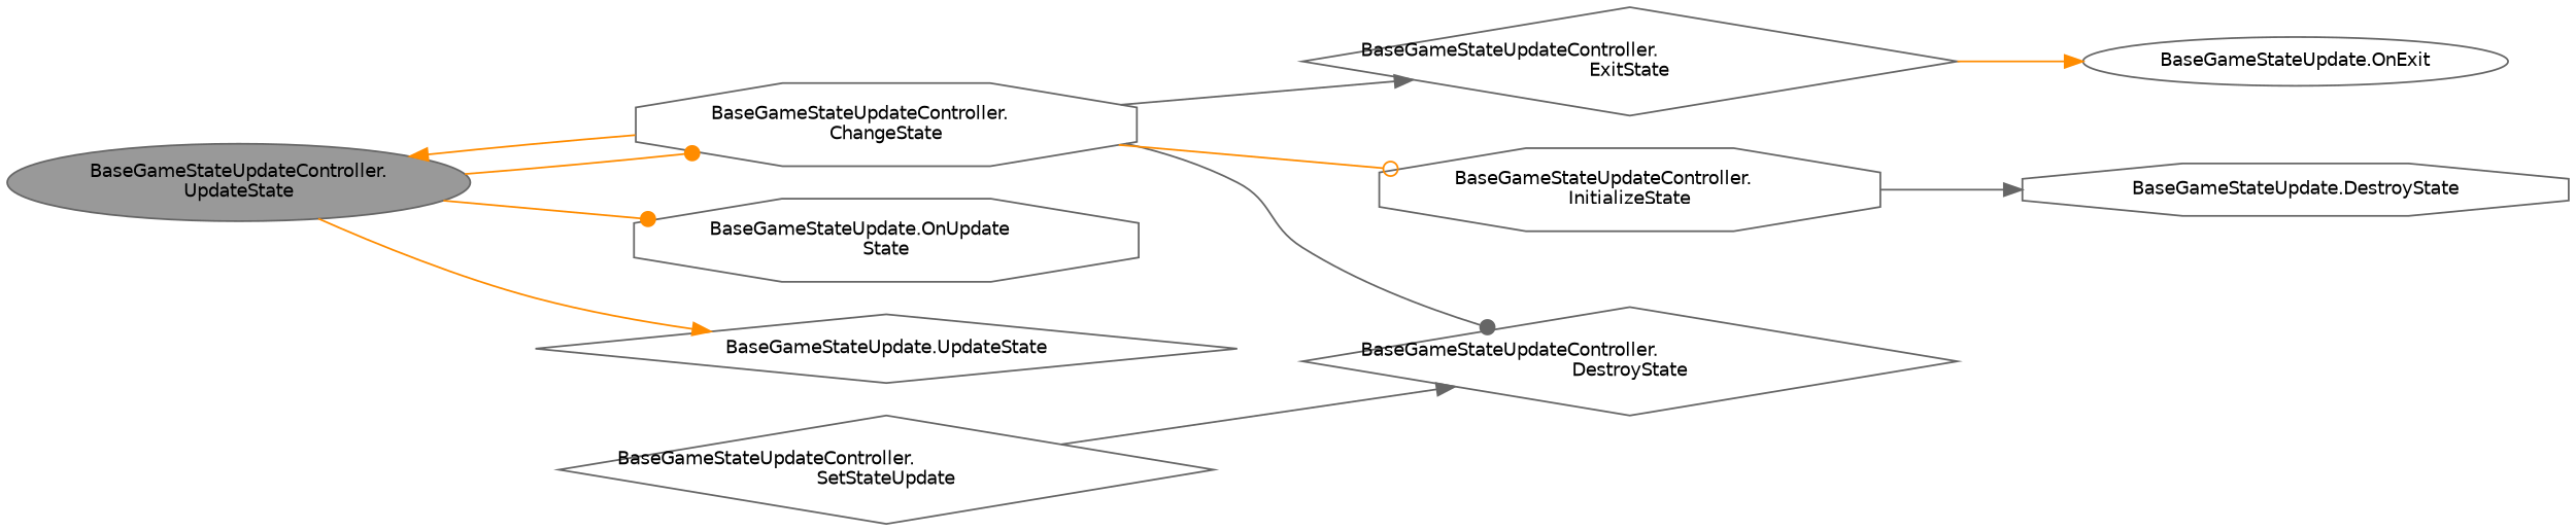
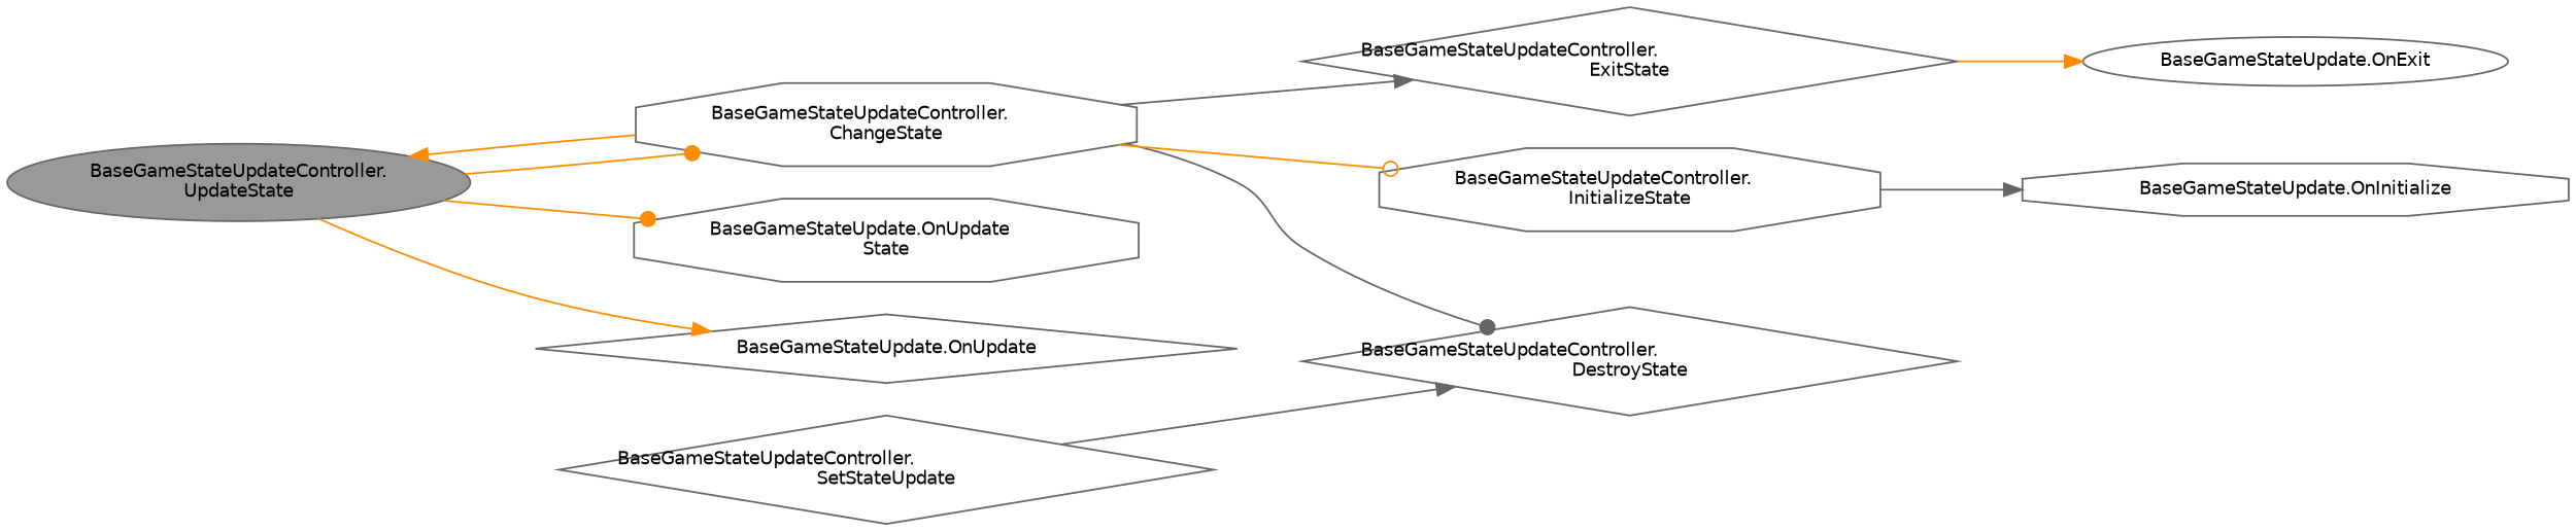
  digraph {
    rankdir=LR
    node [color=grey40 fillcolor=white fontname=Helvetica fontsize=10 shape=octagon style=filled]
    edge [arrowhead=normal color=darkorange fontname=Helvetica fontsize=10 labelfontname=Helvetica labelfontsize=10 style=solid]
    n1 [color=gray40 fillcolor=grey60 fontcolor=black height=0.2 label="BaseGameStateUpdateController.\lUpdateState" shape=ellipse width=0.4]
    n2 [height=0.2 label="BaseGameStateUpdateController.\lChangeState" width=0.4]
    n3 [height=0.2 label="BaseGameStateUpdate.OnUpdate\lState" width=0.4]
-   n4 [height=0.2 label="BaseGameStateUpdate.UpdateState" shape=diamond width=0.4]
+   n4 [height=0.2 label="BaseGameStateUpdate.OnUpdate" shape=diamond width=0.4]
    n5 [height=0.2 label="BaseGameStateUpdateController.\lDestroyState" shape=diamond width=0.4]
    n6 [height=0.2 label="BaseGameStateUpdateController.\lExitState" shape=diamond width=0.4]
    n7 [height=0.2 label="BaseGameStateUpdateController.\lInitializeState" width=0.4]
    n8 [height=0.2 label="BaseGameStateUpdate.OnExit" shape=ellipse width=0.4]
-   n9 [height=0.2 label="BaseGameStateUpdate.DestroyState" width=0.4]
+   n9 [height=0.2 label="BaseGameStateUpdate.OnInitialize" width=0.4]
    n10 [height=0.2 label="BaseGameStateUpdateController.\lSetStateUpdate" shape=diamond width=0.4]
    n1 -> n2 [arrowhead=dot]
    n1 -> n3 [arrowhead=dot]
    n1 -> n4
    n2 -> n1
    n2 -> n5 [arrowhead=dot color=gray40]
    n2 -> n6 [color=gray40]
    n2 -> n7 [arrowhead=odot]
    n6 -> n8
    n7 -> n9 [color=gray40]
    n10 -> n5 [color=gray40]
  }
